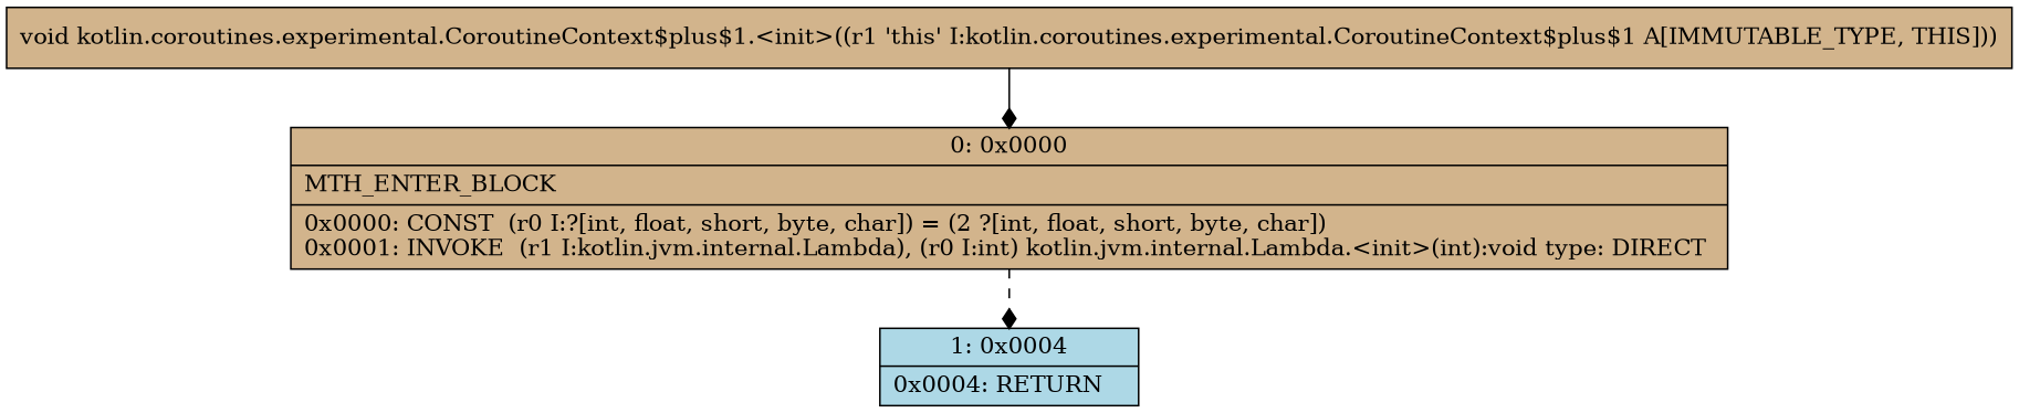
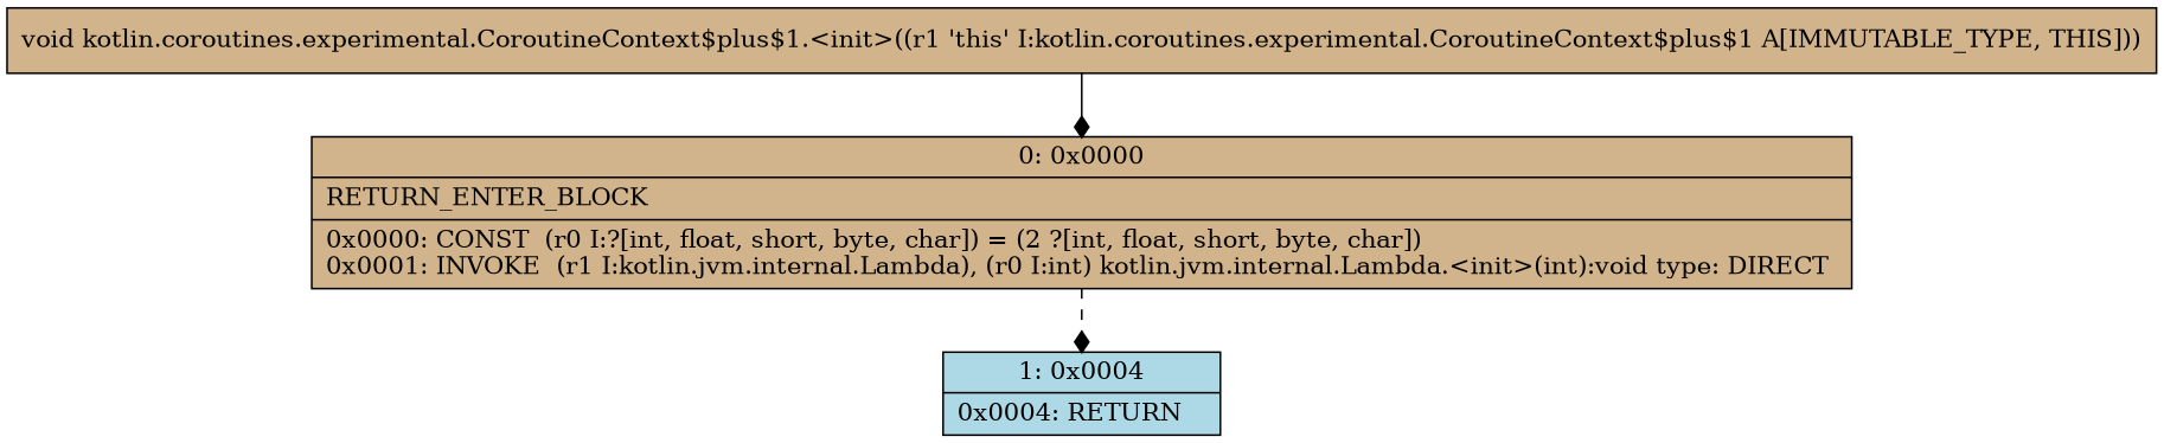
  digraph {
    node [shape=record style=filled fillcolor=tan]
    edge [arrowhead=diamond]
-   n1 [label="{0\:\ 0x0000|MTH_ENTER_BLOCK\l|0x0000: CONST  (r0 I:?[int, float, short, byte, char]) = (2 ?[int, float, short, byte, char]) \l0x0001: INVOKE  (r1 I:kotlin.jvm.internal.Lambda), (r0 I:int) kotlin.jvm.internal.Lambda.\<init\>(int):void type: DIRECT \l}"]
+   n1 [label="{0\:\ 0x0000|RETURN_ENTER_BLOCK\l|0x0000: CONST  (r0 I:?[int, float, short, byte, char]) = (2 ?[int, float, short, byte, char]) \l0x0001: INVOKE  (r1 I:kotlin.jvm.internal.Lambda), (r0 I:int) kotlin.jvm.internal.Lambda.\<init\>(int):void type: DIRECT \l}"]
    n2 [label="{1\:\ 0x0004|0x0004: RETURN   \l}" fillcolor=lightblue]
    n3 [label="{void kotlin.coroutines.experimental.CoroutineContext$plus$1.\<init\>((r1 'this' I:kotlin.coroutines.experimental.CoroutineContext$plus$1 A[IMMUTABLE_TYPE, THIS])) }"]
    n1 -> n2 [style=dashed]
    n3 -> n1 [style=solid]
  }
